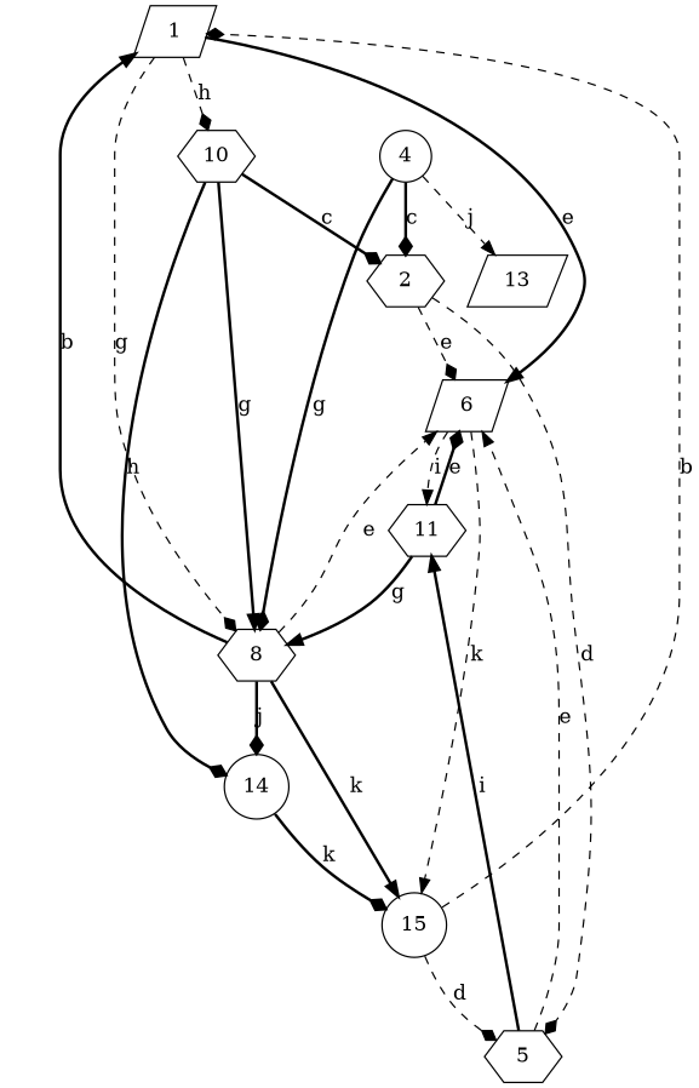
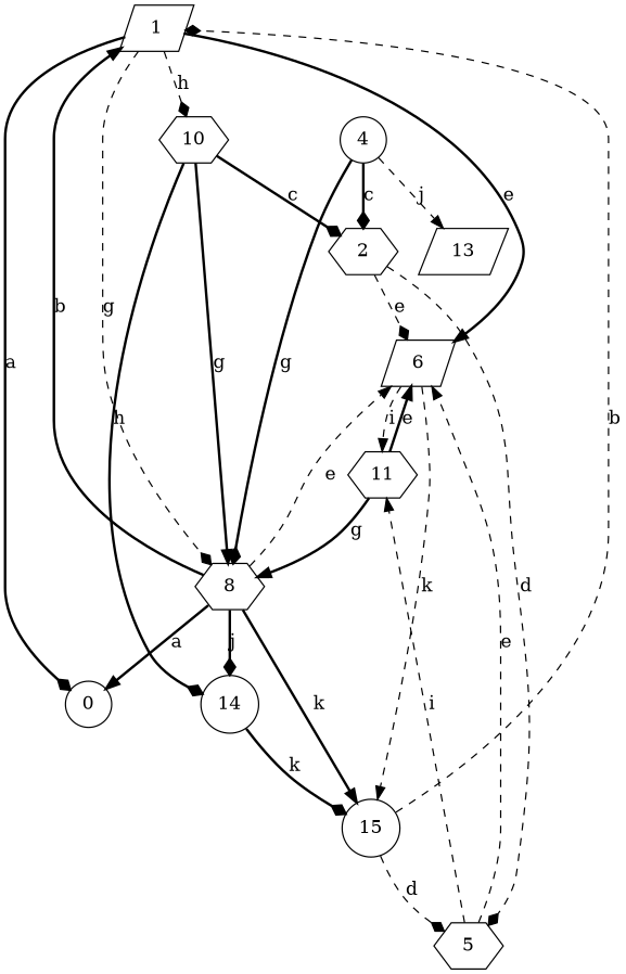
  strict digraph {
    node [shape=hexagon]
    edge [arrowhead=diamond style=bold]
    1 [shape=parallelogram]
+   0 [shape=circle]
    6 [shape=parallelogram]
    8
    10
    11
    15 [shape=circle]
    14 [shape=circle]
    2
    5
    4 [shape=circle]
    13 [shape=parallelogram]
+   1 -> 0 [label=a]
    1 -> 6 [arrowhead=normal label=e]
    1 -> 8 [label=g style=dashed]
    1 -> 10 [label=h style=dashed]
    6 -> 11 [arrowhead=normal label=i style=dashed]
    6 -> 15 [arrowhead=normal label=k style=dashed]
    8 -> 1 [arrowhead=normal label=b]
+   8 -> 0 [arrowhead=normal label=a]
    8 -> 6 [arrowhead=normal label=e style=dashed]
    8 -> 15 [arrowhead=normal label=k]
    8 -> 14 [label=j]
    10 -> 8 [arrowhead=normal label=g]
    10 -> 14 [label=h]
    10 -> 2 [label=c]
-   11 -> 6 [label=e]
+   11 -> 6 [arrowhead=normal label=e]
    11 -> 8 [arrowhead=normal label=g]
    15 -> 1 [label=b style=dashed]
    15 -> 5 [label=d style=dashed]
    14 -> 15 [label=k]
    2 -> 6 [label=e style=dashed]
    2 -> 5 [label=d style=dashed]
    5 -> 6 [arrowhead=normal label=e style=dashed]
-   5 -> 11 [arrowhead=normal label=i]
+   5 -> 11 [arrowhead=normal label=i style=dashed]
    4 -> 8 [label=g]
    4 -> 2 [label=c]
    4 -> 13 [arrowhead=normal label=j style=dashed]
  }
